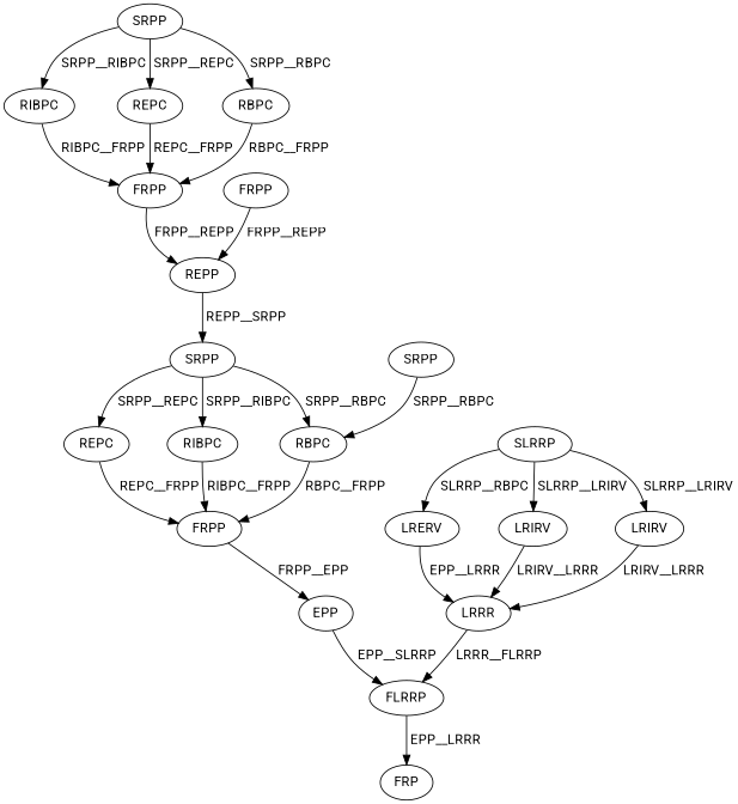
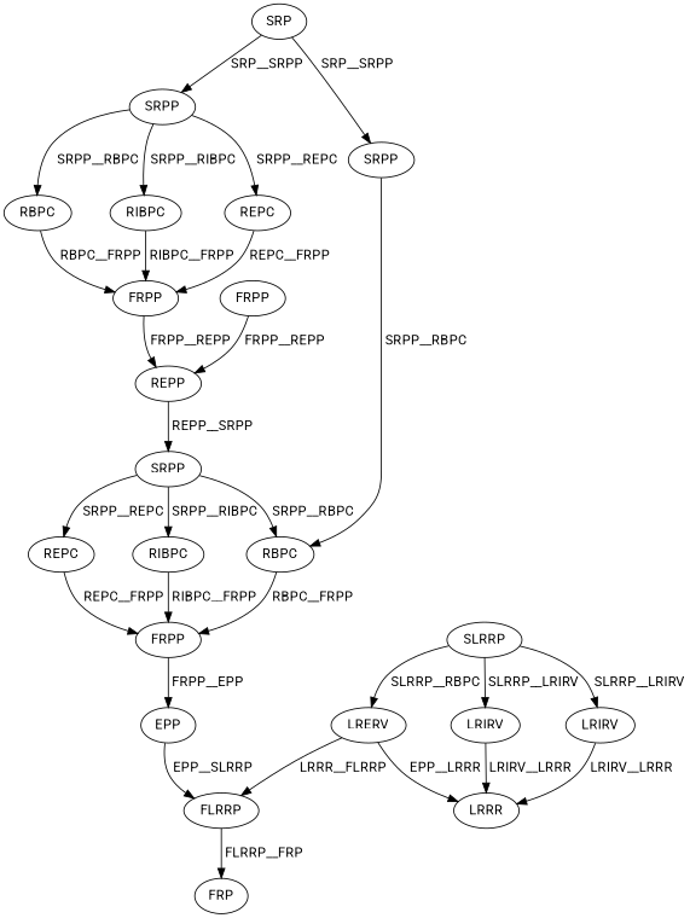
  digraph {
    fontname=Roboto
    node [color=black fontcolor=black fontname=Roboto]
    edge [color=black fontcolor=black fontname=Roboto]
+   n1 [label=SRP]
    n2 [label=SRPP]
    n3 [label=SRPP]
    n4 [label=RIBPC]
    n5 [label=REPC]
    n6 [label=RBPC]
    n7 [label=RBPC]
    n8 [label=FRPP]
    n9 [label=FRPP]
    n10 [label=REPP]
    n11 [label=SRPP]
    n12 [label=FRPP]
    n13 [label=REPC]
    n14 [label=RIBPC]
    n15 [label=EPP]
    n16 [label=FLRRP]
    n17 [label=SLRRP]
    n18 [label=LRERV]
    n19 [label=LRIRV]
    n20 [label=LRIRV]
    n21 [label=LRRR]
    n22 [label=FRP]
+   n1 -> n2 [label=" SRP__SRPP"]
+   n1 -> n3 [label=" SRP__SRPP"]
    n2 -> n4 [label=" SRPP__RIBPC"]
    n2 -> n5 [label=" SRPP__REPC"]
    n2 -> n6 [label=" SRPP__RBPC"]
    n3 -> n7 [label=" SRPP__RBPC"]
    n4 -> n8 [label=" RIBPC__FRPP"]
    n5 -> n8 [label=" REPC__FRPP"]
    n6 -> n8 [label=" RBPC__FRPP"]
    n7 -> n12 [label=" RBPC__FRPP"]
    n8 -> n10 [label=" FRPP__REPP"]
    n9 -> n10 [label=" FRPP__REPP"]
    n10 -> n11 [label=" REPP__SRPP"]
    n11 -> n7 [label=" SRPP__RBPC"]
    n11 -> n13 [label=" SRPP__REPC"]
    n11 -> n14 [label=" SRPP__RIBPC"]
    n12 -> n15 [label=" FRPP__EPP"]
    n13 -> n12 [label=" REPC__FRPP"]
    n14 -> n12 [label=" RIBPC__FRPP"]
    n15 -> n16 [label=" EPP__SLRRP"]
-   n16 -> n22 [label=" EPP__LRRR"]
+   n16 -> n22 [label=" FLRRP__FRP"]
    n17 -> n18 [label=" SLRRP__RBPC"]
    n17 -> n19 [label=" SLRRP__LRIRV"]
    n17 -> n20 [label=" SLRRP__LRIRV"]
    n18 -> n21 [label=" EPP__LRRR"]
    n19 -> n21 [label=" LRIRV__LRRR"]
    n20 -> n21 [label=" LRIRV__LRRR"]
-   n21 -> n16 [label=" LRRR__FLRRP"]
+   n18 -> n16 [label=" LRRR__FLRRP"]
  }
